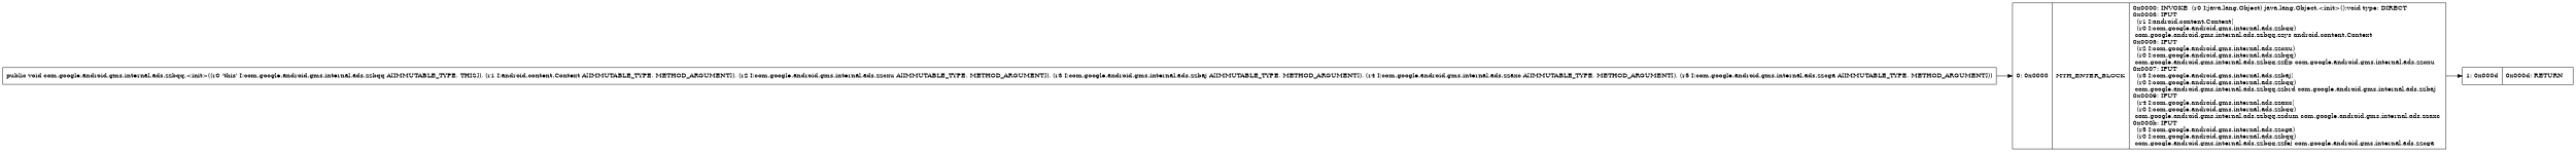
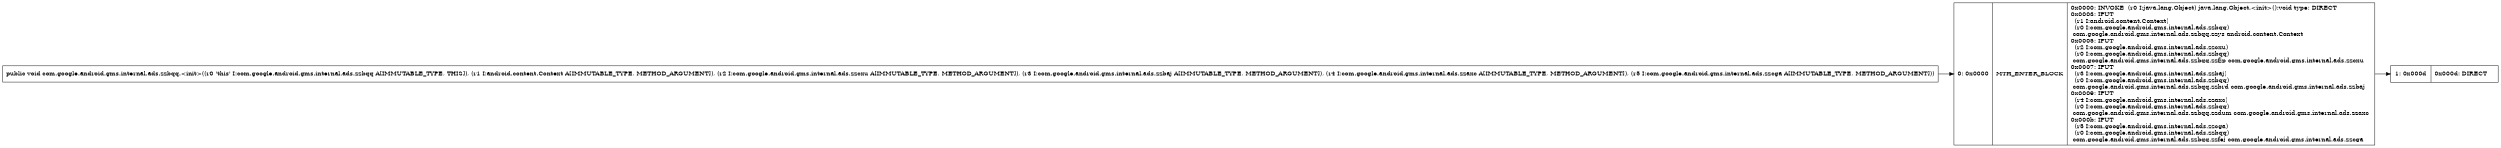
  digraph {
    rankdir=LR
    node [shape=record]
    n1 [label="{0\:\ 0x0000|MTH_ENTER_BLOCK\l|0x0000: INVOKE  (r0 I:java.lang.Object) java.lang.Object.\<init\>():void type: DIRECT \l0x0003: IPUT  \l  (r1 I:android.content.Context)\l  (r0 I:com.google.android.gms.internal.ads.zzbqq)\l com.google.android.gms.internal.ads.zzbqq.zzys android.content.Context \l0x0005: IPUT  \l  (r2 I:com.google.android.gms.internal.ads.zzcxu)\l  (r0 I:com.google.android.gms.internal.ads.zzbqq)\l com.google.android.gms.internal.ads.zzbqq.zzfjp com.google.android.gms.internal.ads.zzcxu \l0x0007: IPUT  \l  (r3 I:com.google.android.gms.internal.ads.zzbaj)\l  (r0 I:com.google.android.gms.internal.ads.zzbqq)\l com.google.android.gms.internal.ads.zzbqq.zzbrd com.google.android.gms.internal.ads.zzbaj \l0x0009: IPUT  \l  (r4 I:com.google.android.gms.internal.ads.zzaxc)\l  (r0 I:com.google.android.gms.internal.ads.zzbqq)\l com.google.android.gms.internal.ads.zzbqq.zzdum com.google.android.gms.internal.ads.zzaxc \l0x000b: IPUT  \l  (r5 I:com.google.android.gms.internal.ads.zzcga)\l  (r0 I:com.google.android.gms.internal.ads.zzbqq)\l com.google.android.gms.internal.ads.zzbqq.zzfej com.google.android.gms.internal.ads.zzcga \l}"]
-   n2 [label="{1\:\ 0x000d|0x000d: RETURN   \l}"]
+   n2 [label="{1\:\ 0x000d|0x000d: DIRECT   \l}"]
    n3 [label="{public void com.google.android.gms.internal.ads.zzbqq.\<init\>((r0 'this' I:com.google.android.gms.internal.ads.zzbqq A[IMMUTABLE_TYPE, THIS]), (r1 I:android.content.Context A[IMMUTABLE_TYPE, METHOD_ARGUMENT]), (r2 I:com.google.android.gms.internal.ads.zzcxu A[IMMUTABLE_TYPE, METHOD_ARGUMENT]), (r3 I:com.google.android.gms.internal.ads.zzbaj A[IMMUTABLE_TYPE, METHOD_ARGUMENT]), (r4 I:com.google.android.gms.internal.ads.zzaxc A[IMMUTABLE_TYPE, METHOD_ARGUMENT]), (r5 I:com.google.android.gms.internal.ads.zzcga A[IMMUTABLE_TYPE, METHOD_ARGUMENT])) }"]
    n1 -> n2
    n3 -> n1
  }
